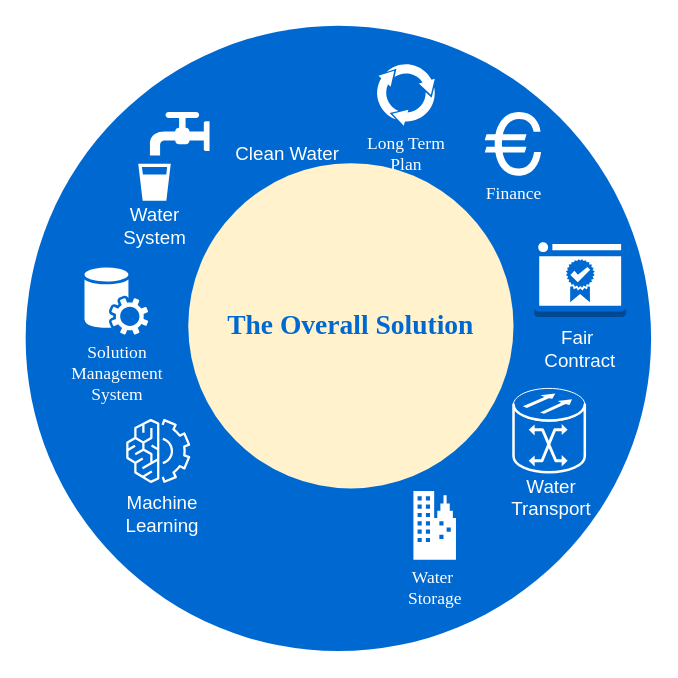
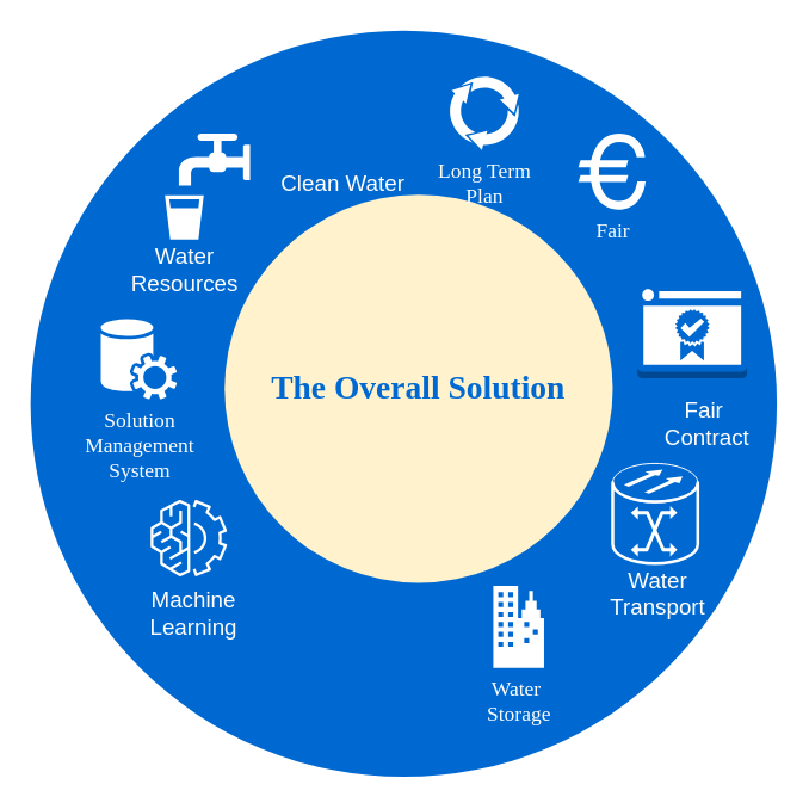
  <mxCell id="0" />
  <mxCell id="1" parent="0" />
  <mxCell id="2" value="" style="ellipse;whiteSpace=wrap;html=1;rounded=0;shadow=0;comic=0;strokeWidth=1;fontFamily=Verdana;fontSize=14;strokeColor=none;fillColor=#0069D1;" parent="1" vertex="1"><mxGeometry x="20" y="20" width="500" height="500" as="geometry" /></mxCell>
  <mxCell id="3" value="The Overall Solution" style="ellipse;whiteSpace=wrap;html=1;rounded=0;shadow=0;comic=0;strokeWidth=1;fontFamily=Verdana;fontSize=22;strokeColor=none;fillColor=#fff2cc;fontColor=#0069D1;fontStyle=1;" parent="1" vertex="1"><mxGeometry x="150" y="130" width="260" height="260" as="geometry" /></mxCell>
  <mxCell id="4" value="Solution&lt;br&gt;Management&lt;br&gt;System" style="shadow=0;dashed=0;html=1;strokeColor=none;fillColor=#ffffff;labelPosition=center;verticalLabelPosition=bottom;verticalAlign=top;shape=mxgraph.office.services.central_management_service;rounded=0;comic=0;fontFamily=Verdana;fontSize=14;fontColor=#FFFFFF;" parent="1" vertex="1"><mxGeometry x="67" y="213" width="51" height="54" as="geometry" /></mxCell>
  <mxCell id="5" value="Water&amp;nbsp;&lt;br&gt;Storage" style="shadow=0;dashed=0;html=1;strokeColor=none;fillColor=#ffffff;labelPosition=center;verticalLabelPosition=bottom;verticalAlign=top;shape=mxgraph.office.concepts.on_premises;rounded=0;comic=0;fontFamily=Verdana;fontSize=14;fontColor=#FFFFFF;rotation=0;" parent="1" vertex="1"><mxGeometry x="330" y="392" width="34" height="55" as="geometry" /></mxCell>
  <mxCell id="6" value="Long Term&lt;br&gt;Plan" style="shadow=0;dashed=0;html=1;strokeColor=none;shape=mxgraph.mscae.general.continuous_cycle;fillColor=#ffffff;rounded=0;comic=0;fontFamily=Verdana;fontSize=14;fontColor=#FFFFFF;verticalAlign=top;labelPosition=center;verticalLabelPosition=bottom;align=center;" parent="1" vertex="1"><mxGeometry x="300" y="50" width="48" height="50" as="geometry" /></mxCell>
- <mxCell id="7" value="Finance" style="shape=mxgraph.signs.travel.euro;html=1;fillColor=#ffffff;strokeColor=none;verticalLabelPosition=bottom;verticalAlign=top;align=center;rounded=0;shadow=0;dashed=0;comic=0;fontFamily=Verdana;fontSize=14;fontColor=#FFFFFF;" parent="1" vertex="1"><mxGeometry x="387" y="89" width="45" height="51" as="geometry" /></mxCell>
+ <mxCell id="7" value="Fair" style="shape=mxgraph.signs.travel.euro;html=1;fillColor=#ffffff;strokeColor=none;verticalLabelPosition=bottom;verticalAlign=top;align=center;rounded=0;shadow=0;dashed=0;comic=0;fontFamily=Verdana;fontSize=14;fontColor=#FFFFFF;" parent="1" vertex="1"><mxGeometry x="387" y="89" width="45" height="51" as="geometry" /></mxCell>
  <mxCell id="8" value="" style="points=[[0,0,0],[0.25,0,0],[0.5,0,0],[0.75,0,0],[1,0,0],[0,1,0],[0.25,1,0],[0.5,1,0],[0.75,1,0],[1,1,0],[0,0.25,0],[0,0.5,0],[0,0.75,0],[1,0.25,0],[1,0.5,0],[1,0.75,0]];outlineConnect=0;fontColor=#232F3E;gradientDirection=north;strokeColor=#ffffff;dashed=0;verticalLabelPosition=bottom;verticalAlign=top;align=center;html=1;fontSize=12;fontStyle=0;aspect=fixed;shape=mxgraph.aws4.resourceIcon;resIcon=mxgraph.aws4.machine_learning;gradientColor=#FFFFFF;fillColor=none;" vertex="1" parent="1"><mxGeometry x="94" y="328" width="64" height="64" as="geometry" /></mxCell>
  <mxCell id="9" value="Machine &lt;br style=&quot;font-size: 15px;&quot;&gt;Learning" style="text;html=1;resizable=0;autosize=1;align=center;verticalAlign=middle;points=[];fillColor=none;strokeColor=none;rounded=0;fontSize=15;fontColor=#FFFFFF;" vertex="1" parent="1"><mxGeometry x="94" y="390" width="70" height="40" as="geometry" /></mxCell>
  <mxCell id="10" value="" style="shape=mxgraph.cisco.misc.optical_transport;html=1;pointerEvents=1;dashed=0;strokeColor=#ffffff;strokeWidth=2;verticalLabelPosition=bottom;verticalAlign=top;align=center;outlineConnect=0;fontSize=15;fontColor=#FFFFFF;fillColor=none;" vertex="1" parent="1"><mxGeometry x="410" y="310" width="57" height="67" as="geometry" /></mxCell>
  <mxCell id="11" value="Water &lt;br&gt;Transport" style="text;html=1;resizable=0;autosize=1;align=center;verticalAlign=middle;points=[];fillColor=none;strokeColor=none;rounded=0;fontSize=15;fontColor=#FFFFFF;" vertex="1" parent="1"><mxGeometry x="400" y="377" width="80" height="40" as="geometry" /></mxCell>
  <mxCell id="12" value="" style="outlineConnect=0;dashed=0;verticalLabelPosition=bottom;verticalAlign=top;align=center;html=1;shape=mxgraph.aws3.certificate_manager_2;gradientColor=none;fontSize=15;fontColor=#FFFFFF;fillColor=none;" vertex="1" parent="1"><mxGeometry x="426.5" y="190" width="73.5" height="63" as="geometry" /></mxCell>
- <mxCell id="13" value="Fair&amp;nbsp;&lt;br&gt;Contract" style="text;html=1;resizable=0;autosize=1;align=center;verticalAlign=middle;points=[];fillColor=none;strokeColor=none;rounded=0;fontSize=15;fontColor=#FFFFFF;" vertex="1" parent="1"><mxGeometry x="428.25" y="258" width="70" height="40" as="geometry" /></mxCell>
+ <mxCell id="13" value="Fair&amp;nbsp;&lt;br&gt;Contract" style="text;html=1;resizable=0;autosize=1;align=center;verticalAlign=middle;points=[];fillColor=none;strokeColor=none;rounded=0;fontSize=15;fontColor=#FFFFFF;" vertex="1" parent="1"><mxGeometry x="438.25" y="263" width="70" height="40" as="geometry" /></mxCell>
  <mxCell id="14" value="" style="verticalLabelPosition=bottom;html=1;verticalAlign=top;align=center;points=[[0,0.5,0],[0.125,0.25,0],[0.25,0,0],[0.5,0,0],[0.75,0,0],[0.875,0.25,0],[1,0.5,0],[0.875,0.75,0],[0.75,1,0],[0.5,1,0],[0.125,0.75,0]];pointerEvents=1;shape=mxgraph.cisco_safe.compositeIcon;bgIcon=mxgraph.cisco_safe.design.blank_device;resIcon=mxgraph.cisco_safe.design.sensor;fontSize=15;fontColor=#FFFFFF;fillColor=none;strokeColor=none;" vertex="1" parent="1"><mxGeometry x="450" y="150" width="50" height="45" as="geometry" /></mxCell>
  <mxCell id="15" value="" style="shape=mxgraph.signs.food.drinking_water_2;html=1;pointerEvents=1;strokeColor=none;verticalLabelPosition=bottom;verticalAlign=top;align=center;fontSize=15;fontColor=#FFFFFF;" vertex="1" parent="1"><mxGeometry x="110" y="89" width="57" height="71" as="geometry" /></mxCell>
- <mxCell id="16" value="Water&lt;br&gt;System" style="text;html=1;resizable=0;autosize=1;align=center;verticalAlign=middle;points=[];fillColor=none;strokeColor=none;rounded=0;fontSize=15;fontColor=#FFFFFF;" vertex="1" parent="1"><mxGeometry x="78" y="160" width="90" height="40" as="geometry" /></mxCell>
+ <mxCell id="16" value="Water&lt;br&gt;Resources" style="text;html=1;resizable=0;autosize=1;align=center;verticalAlign=middle;points=[];fillColor=none;strokeColor=none;rounded=0;fontSize=15;fontColor=#FFFFFF;" vertex="1" parent="1"><mxGeometry x="78" y="160" width="90" height="40" as="geometry" /></mxCell>
  <mxCell id="17" value="" style="shape=image;html=1;verticalAlign=top;verticalLabelPosition=bottom;labelBackgroundColor=#ffffff;imageAspect=0;aspect=fixed;image=https://cdn0.iconfinder.com/data/icons/coronavirus-33/512/laboratory-research-medical-chemistry-lab-128.png;fontSize=15;fontColor=#FFFFFF;strokeColor=#000000;fillColor=#ffffff;gradientColor=#FFFFFF;" vertex="1" parent="1"><mxGeometry x="186" y="35" width="78" height="78" as="geometry" /></mxCell>
  <mxCell id="18" value="Clean Water" style="text;html=1;resizable=0;autosize=1;align=center;verticalAlign=middle;points=[];fillColor=none;strokeColor=none;rounded=0;fontSize=15;fontColor=#FFFFFF;" vertex="1" parent="1"><mxGeometry x="179" y="112" width="100" height="20" as="geometry" /></mxCell>
